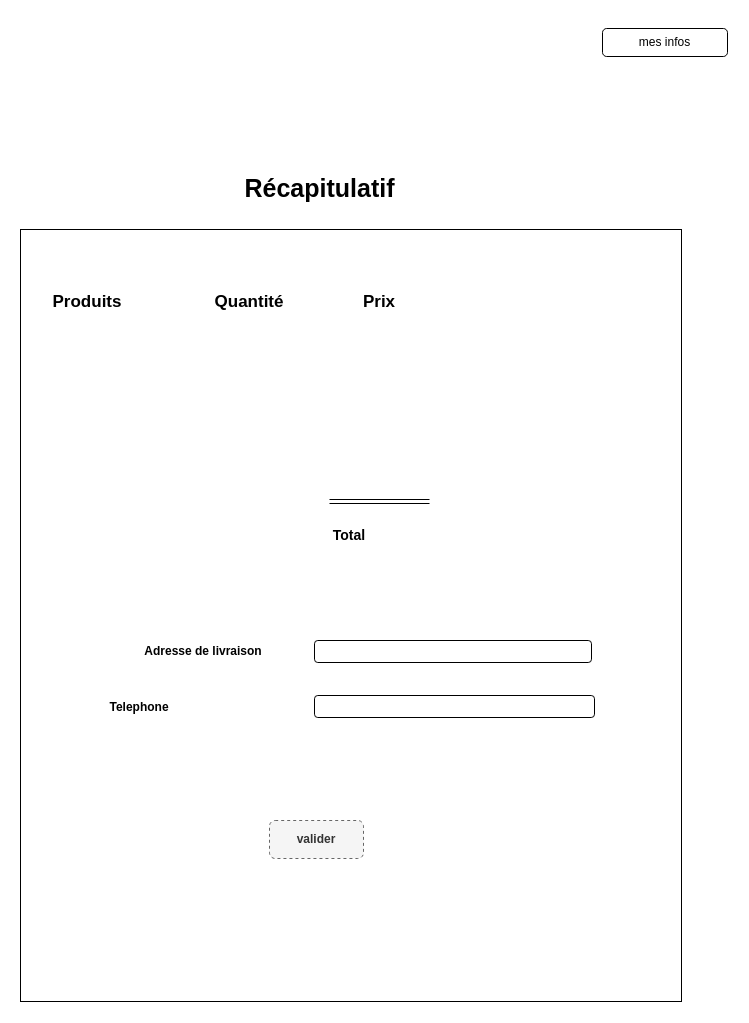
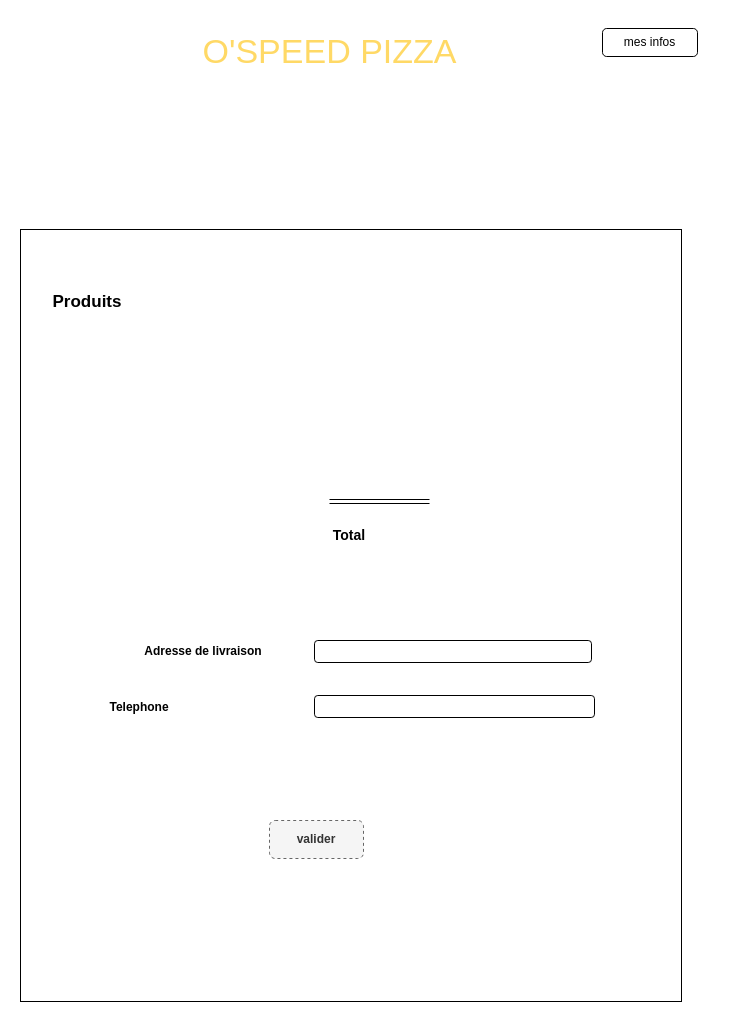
  <mxCell id="0" />
  <mxCell id="1" parent="0" />
- <mxCell id="3" value="mes infos" style="rounded=1;whiteSpace=wrap;html=1;" vertex="1" parent="1"><mxGeometry x="602" y="28" width="125" height="28" as="geometry" /></mxCell>
- <mxCell id="4" value="&lt;font style=&quot;font-size: 25px&quot;&gt;&lt;b&gt;Récapitulatif&lt;/b&gt;&lt;/font&gt;" style="text;html=1;align=center;verticalAlign=middle;resizable=0;points=[];autosize=1;" vertex="1" parent="1"><mxGeometry x="239" y="176" width="160" height="22" as="geometry" /></mxCell>
+ <mxCell id="2" value="&lt;font style=&quot;font-size: 34px&quot; color=&quot;#ffd966&quot;&gt;O'SPEED PIZZA&lt;/font&gt;" style="text;html=1;strokeColor=none;fillColor=none;align=center;verticalAlign=middle;whiteSpace=wrap;rounded=0;" vertex="1" parent="1"><mxGeometry x="102.5" y="20" width="453" height="62" as="geometry" /></mxCell>
+ <mxCell id="3" value="mes infos" style="rounded=1;whiteSpace=wrap;html=1;" vertex="1" parent="1"><mxGeometry x="602" y="28" width="95" height="28" as="geometry" /></mxCell>
  <mxCell id="5" value="" style="rounded=0;whiteSpace=wrap;html=1;" vertex="1" parent="1"><mxGeometry x="20" y="229" width="661" height="772" as="geometry" /></mxCell>
  <mxCell id="6" value="&lt;b&gt;&lt;font style=&quot;font-size: 17px&quot;&gt;Produits&lt;/font&gt;&lt;/b&gt;" style="text;html=1;strokeColor=none;fillColor=none;align=center;verticalAlign=middle;whiteSpace=wrap;rounded=0;" vertex="1" parent="1"><mxGeometry x="67" y="292" width="40" height="20" as="geometry" /></mxCell>
- <mxCell id="7" value="&lt;font style=&quot;font-size: 17px&quot;&gt;&lt;b&gt;Quantité&lt;/b&gt;&lt;/font&gt;" style="text;html=1;strokeColor=none;fillColor=none;align=center;verticalAlign=middle;whiteSpace=wrap;rounded=0;" vertex="1" parent="1"><mxGeometry x="229" y="292" width="40" height="20" as="geometry" /></mxCell>
- <mxCell id="8" value="&lt;b&gt;&lt;font style=&quot;font-size: 17px&quot;&gt;Prix&lt;/font&gt;&lt;/b&gt;" style="text;html=1;strokeColor=none;fillColor=none;align=center;verticalAlign=middle;whiteSpace=wrap;rounded=0;" vertex="1" parent="1"><mxGeometry x="359" y="292" width="40" height="20" as="geometry" /></mxCell>
  <mxCell id="9" value="" style="shape=link;html=1;" edge="1" parent="1"><mxGeometry width="100" relative="1" as="geometry"><mxPoint x="329" y="501" as="sourcePoint" /><mxPoint x="429" y="501" as="targetPoint" /></mxGeometry></mxCell>
  <mxCell id="10" value="&lt;b&gt;&lt;font style=&quot;font-size: 14px&quot;&gt;Total&lt;/font&gt;&lt;/b&gt;" style="text;html=1;strokeColor=none;fillColor=none;align=center;verticalAlign=middle;whiteSpace=wrap;rounded=0;" vertex="1" parent="1"><mxGeometry x="329" y="525" width="40" height="20" as="geometry" /></mxCell>
  <mxCell id="11" value="&lt;b&gt;Adresse de livraison&lt;br&gt;&lt;/b&gt;" style="text;html=1;strokeColor=none;fillColor=none;align=center;verticalAlign=middle;whiteSpace=wrap;rounded=0;" vertex="1" parent="1"><mxGeometry x="132" y="641" width="142" height="20" as="geometry" /></mxCell>
  <mxCell id="12" value="" style="rounded=1;whiteSpace=wrap;html=1;" vertex="1" parent="1"><mxGeometry x="314" y="640" width="277" height="22" as="geometry" /></mxCell>
  <mxCell id="13" value="&lt;b&gt;Telephone&lt;/b&gt;" style="text;html=1;strokeColor=none;fillColor=none;align=center;verticalAlign=middle;whiteSpace=wrap;rounded=0;" vertex="1" parent="1"><mxGeometry x="76" y="697" width="126" height="20" as="geometry" /></mxCell>
  <mxCell id="14" value="" style="rounded=1;whiteSpace=wrap;html=1;" vertex="1" parent="1"><mxGeometry x="314" y="695" width="280" height="22" as="geometry" /></mxCell>
  <mxCell id="15" value="&lt;b&gt;valider&lt;/b&gt;" style="rounded=1;whiteSpace=wrap;html=1;fillColor=#f5f5f5;strokeColor=#666666;fontColor=#333333;dashed=1;" vertex="1" parent="1"><mxGeometry x="269" y="820" width="94" height="38" as="geometry" /></mxCell>
